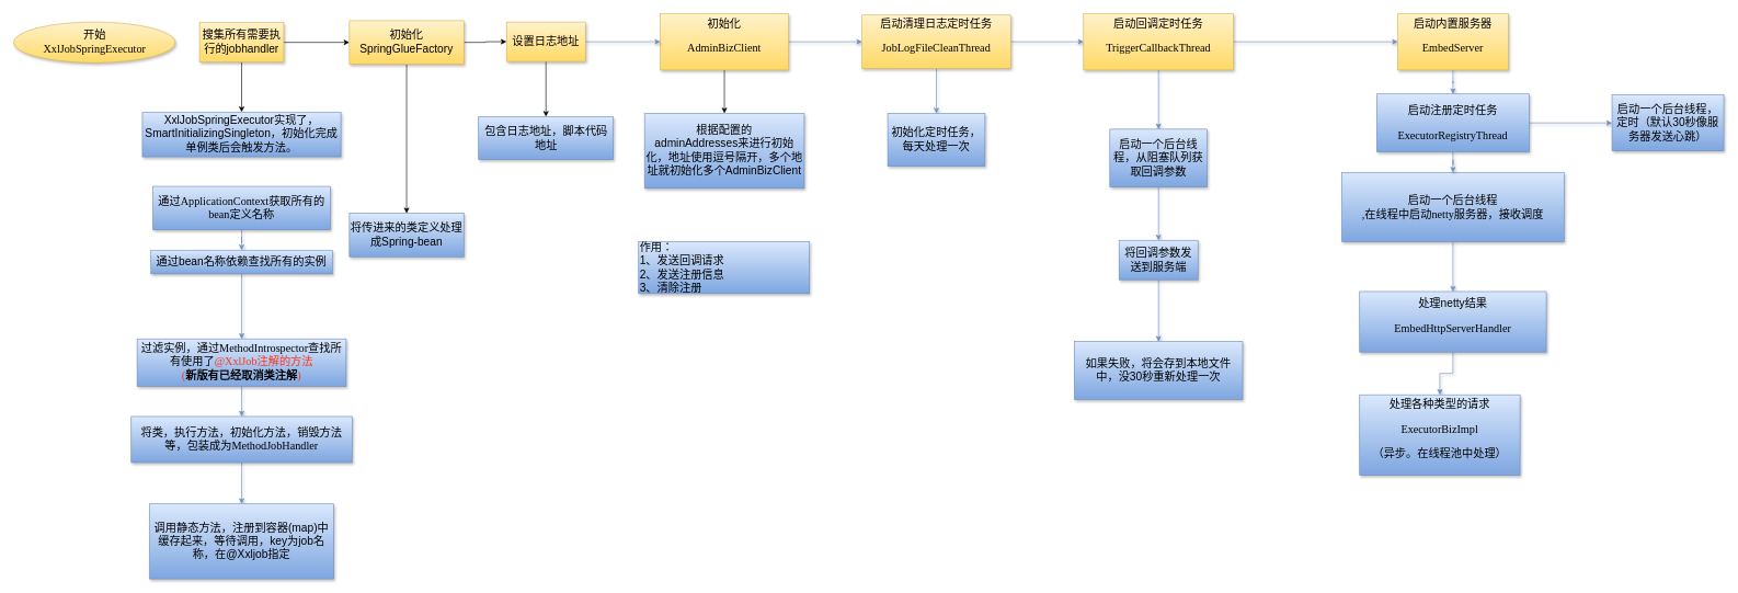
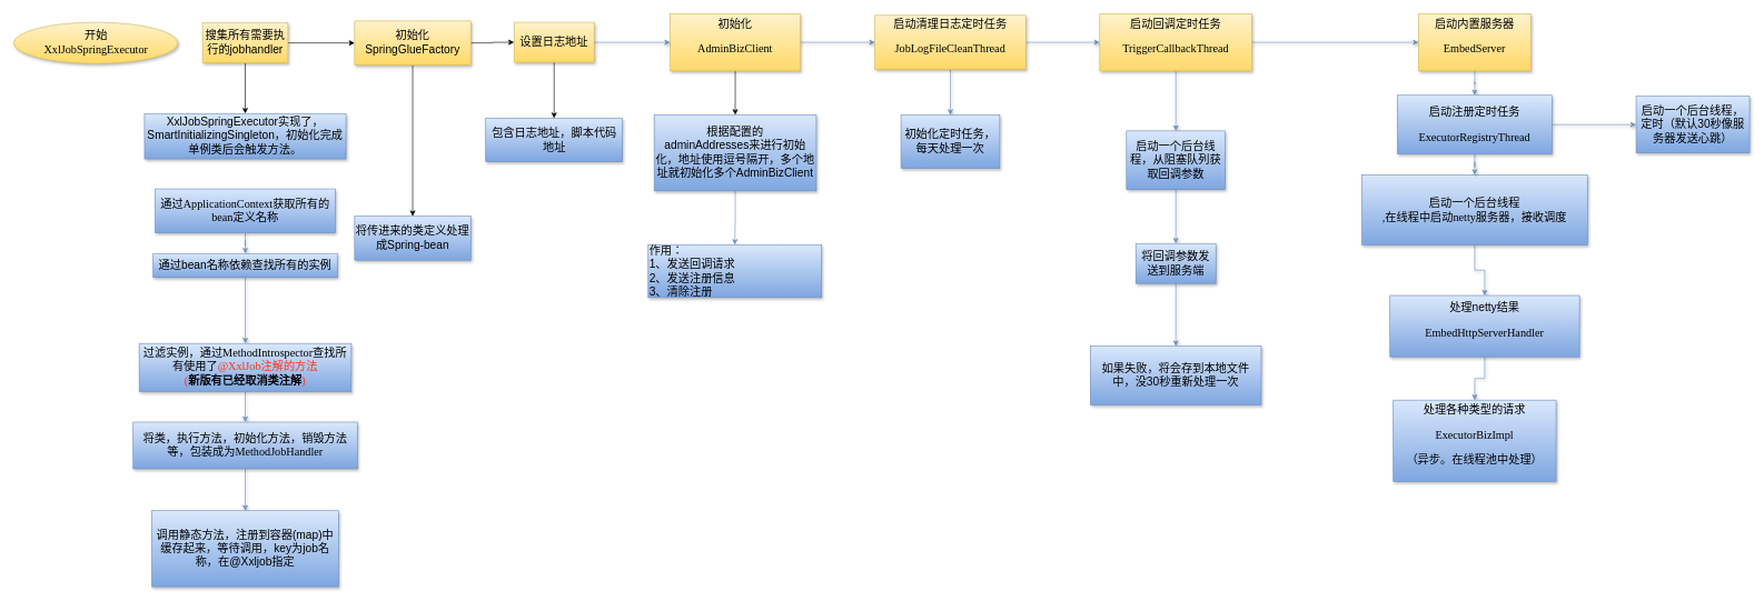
  <mxCell id="0" />
  <mxCell id="1" parent="0" />
  <mxCell id="2" value="开始&lt;br style=&quot;font-size: 17px;&quot;&gt;&lt;p class=&quot;p1&quot; style=&quot;margin: 0px; font-stretch: normal; font-size: 17px; line-height: normal; font-family: &amp;quot;.sf ns text&amp;quot;;&quot;&gt;XxlJobSpringExecutor&lt;/p&gt;" style="verticalLabelPosition=middle;verticalAlign=middle;html=1;shape=mxgraph.flowchart.on-page_reference;labelPosition=center;align=center;fontSize=17;fillColor=#fff2cc;strokeColor=#d6b656;labelBackgroundColor=none;shadow=1;sketch=0;gradientColor=#ffd966;" parent="1" vertex="1"><mxGeometry x="20" y="33" width="246" height="62" as="geometry" /></mxCell>
  <mxCell id="3" value="" style="edgeStyle=orthogonalEdgeStyle;rounded=0;orthogonalLoop=1;jettySize=auto;html=1;" parent="1" source="5" target="47" edge="1"><mxGeometry relative="1" as="geometry" /></mxCell>
  <mxCell id="4" value="" style="edgeStyle=orthogonalEdgeStyle;rounded=0;orthogonalLoop=1;jettySize=auto;html=1;" parent="1" source="5" target="51" edge="1"><mxGeometry relative="1" as="geometry" /></mxCell>
  <mxCell id="5" value="搜集所有需要执行的jobhandler" style="whiteSpace=wrap;html=1;fontSize=17;fillColor=#fff2cc;strokeColor=#d6b656;labelBackgroundColor=none;shadow=1;sketch=0;gradientColor=#ffd966;" parent="1" vertex="1"><mxGeometry x="303" y="34" width="128" height="60" as="geometry" /></mxCell>
  <mxCell id="6" value="" style="edgeStyle=orthogonalEdgeStyle;rounded=0;orthogonalLoop=1;jettySize=auto;html=1;fontSize=17;fillColor=#dae8fc;strokeColor=#6c8ebf;labelBackgroundColor=none;shadow=1;sketch=0;" parent="1" source="7" target="9" edge="1"><mxGeometry relative="1" as="geometry" /></mxCell>
  <mxCell id="7" value="通过&lt;span style=&quot;font-family: menlo; font-size: 17px;&quot;&gt;ApplicationContext获取所有的bean定义名称&lt;/span&gt;" style="whiteSpace=wrap;html=1;fontSize=17;fillColor=#dae8fc;strokeColor=#6c8ebf;labelBackgroundColor=none;shadow=1;sketch=0;gradientColor=#7ea6e0;" parent="1" vertex="1"><mxGeometry x="232" y="283" width="270" height="66" as="geometry" /></mxCell>
  <mxCell id="8" value="" style="edgeStyle=orthogonalEdgeStyle;rounded=0;orthogonalLoop=1;jettySize=auto;html=1;fontSize=17;fillColor=#dae8fc;strokeColor=#6c8ebf;labelBackgroundColor=none;shadow=1;sketch=0;" parent="1" source="9" target="43" edge="1"><mxGeometry relative="1" as="geometry" /></mxCell>
  <mxCell id="9" value="通过bean名称依赖查找所有的实例" style="whiteSpace=wrap;html=1;fontSize=17;fillColor=#dae8fc;strokeColor=#6c8ebf;labelBackgroundColor=none;shadow=1;sketch=0;gradientColor=#7ea6e0;" parent="1" vertex="1"><mxGeometry x="229" y="380" width="276" height="36" as="geometry" /></mxCell>
  <mxCell id="10" value="" style="edgeStyle=orthogonalEdgeStyle;rounded=0;orthogonalLoop=1;jettySize=auto;html=1;fontSize=17;fillColor=#dae8fc;strokeColor=#6c8ebf;labelBackgroundColor=none;shadow=1;sketch=0;" parent="1" source="43" target="12" edge="1"><mxGeometry relative="1" as="geometry" /></mxCell>
  <mxCell id="11" value="" style="edgeStyle=orthogonalEdgeStyle;rounded=0;orthogonalLoop=1;jettySize=auto;html=1;fontSize=17;fillColor=#dae8fc;strokeColor=#6c8ebf;labelBackgroundColor=none;shadow=1;sketch=0;" parent="1" source="12" target="13" edge="1"><mxGeometry relative="1" as="geometry" /></mxCell>
  <mxCell id="12" value="将类，执行方法，初始化方法，销毁方法等，包装成为&lt;span style=&quot;font-family: menlo; font-size: 17px;&quot;&gt;MethodJobHandler&lt;/span&gt;" style="whiteSpace=wrap;html=1;fontSize=17;fillColor=#dae8fc;strokeColor=#6c8ebf;labelBackgroundColor=none;shadow=1;sketch=0;gradientColor=#7ea6e0;" parent="1" vertex="1"><mxGeometry x="199" y="633" width="336" height="70" as="geometry" /></mxCell>
  <mxCell id="13" value="调用静态方法，注册到容器(map)中缓存起来，等待调用，key为job名称，在@Xxljob指定" style="whiteSpace=wrap;html=1;fontSize=17;fillColor=#dae8fc;strokeColor=#6c8ebf;labelBackgroundColor=none;shadow=1;sketch=0;gradientColor=#7ea6e0;" parent="1" vertex="1"><mxGeometry x="227" y="766" width="280" height="114" as="geometry" /></mxCell>
  <mxCell id="14" value="" style="edgeStyle=orthogonalEdgeStyle;rounded=0;orthogonalLoop=1;jettySize=auto;html=1;fontSize=17;fillColor=#dae8fc;strokeColor=#6c8ebf;labelBackgroundColor=none;shadow=1;sketch=0;" parent="1" source="16" target="19" edge="1"><mxGeometry relative="1" as="geometry" /></mxCell>
  <mxCell id="15" value="" style="edgeStyle=orthogonalEdgeStyle;rounded=0;orthogonalLoop=1;jettySize=auto;html=1;" parent="1" source="16" target="45" edge="1"><mxGeometry relative="1" as="geometry" /></mxCell>
  <mxCell id="16" value="初始化&lt;br style=&quot;font-size: 17px;&quot;&gt;&lt;pre style=&quot;font-family: menlo; font-size: 17px;&quot;&gt;AdminBizClient&lt;br style=&quot;font-size: 17px;&quot;&gt;&lt;/pre&gt;" style="whiteSpace=wrap;html=1;fontSize=17;fillColor=#fff2cc;strokeColor=#d6b656;labelBackgroundColor=none;shadow=1;sketch=0;gradientColor=#ffd966;" parent="1" vertex="1"><mxGeometry x="1004" y="20" width="195" height="86" as="geometry" /></mxCell>
  <mxCell id="17" value="" style="edgeStyle=orthogonalEdgeStyle;rounded=0;orthogonalLoop=1;jettySize=auto;html=1;fontSize=17;fillColor=#dae8fc;strokeColor=#6c8ebf;labelBackgroundColor=none;shadow=1;sketch=0;" parent="1" source="19" target="22" edge="1"><mxGeometry relative="1" as="geometry" /></mxCell>
  <mxCell id="18" value="" style="edgeStyle=orthogonalEdgeStyle;rounded=0;orthogonalLoop=1;jettySize=auto;html=1;fontSize=17;fillColor=#dae8fc;strokeColor=#6c8ebf;labelBackgroundColor=none;shadow=1;sketch=0;" parent="1" source="19" target="26" edge="1"><mxGeometry relative="1" as="geometry" /></mxCell>
  <mxCell id="19" value="启动清理日志定时任务&lt;br style=&quot;font-size: 17px&quot;&gt;&lt;pre style=&quot;font-family: &amp;#34;menlo&amp;#34; ; font-size: 17px&quot;&gt;JobLogFileCleanThread&lt;/pre&gt;" style="whiteSpace=wrap;html=1;fontSize=17;fillColor=#fff2cc;strokeColor=#d6b656;labelBackgroundColor=none;shadow=1;sketch=0;gradientColor=#ffd966;" parent="1" vertex="1"><mxGeometry x="1311" y="22.5" width="226" height="81" as="geometry" /></mxCell>
  <mxCell id="20" value="" style="edgeStyle=orthogonalEdgeStyle;rounded=0;orthogonalLoop=1;jettySize=auto;html=1;fontSize=17;fillColor=#dae8fc;strokeColor=#6c8ebf;labelBackgroundColor=none;shadow=1;sketch=0;" parent="1" source="22" target="28" edge="1"><mxGeometry relative="1" as="geometry" /></mxCell>
  <mxCell id="21" value="" style="edgeStyle=orthogonalEdgeStyle;rounded=0;orthogonalLoop=1;jettySize=auto;html=1;fontSize=17;fillColor=#dae8fc;strokeColor=#6c8ebf;labelBackgroundColor=none;shadow=1;sketch=0;" parent="1" source="22" target="33" edge="1"><mxGeometry relative="1" as="geometry" /></mxCell>
  <mxCell id="22" value="启动回调定时任务&lt;br style=&quot;font-size: 17px;&quot;&gt;&lt;pre style=&quot;font-family: menlo; font-size: 17px;&quot;&gt;TriggerCallbackThread&lt;/pre&gt;" style="whiteSpace=wrap;html=1;fontSize=17;fillColor=#fff2cc;strokeColor=#d6b656;labelBackgroundColor=none;shadow=1;sketch=0;gradientColor=#ffd966;" parent="1" vertex="1"><mxGeometry x="1648" y="20" width="228" height="86" as="geometry" /></mxCell>
  <mxCell id="23" value="" style="edgeStyle=orthogonalEdgeStyle;rounded=0;orthogonalLoop=1;jettySize=auto;html=1;fontSize=17;fillColor=#dae8fc;strokeColor=#6c8ebf;labelBackgroundColor=none;shadow=1;sketch=0;" parent="1" source="25" target="16" edge="1"><mxGeometry relative="1" as="geometry" /></mxCell>
  <mxCell id="24" value="" style="edgeStyle=orthogonalEdgeStyle;rounded=0;orthogonalLoop=1;jettySize=auto;html=1;" parent="1" source="25" target="48" edge="1"><mxGeometry relative="1" as="geometry" /></mxCell>
  <mxCell id="25" value="设置日志地址" style="whiteSpace=wrap;html=1;fontSize=17;fillColor=#fff2cc;strokeColor=#d6b656;labelBackgroundColor=none;shadow=1;sketch=0;gradientColor=#ffd966;" parent="1" vertex="1"><mxGeometry x="770" y="33" width="120" height="60" as="geometry" /></mxCell>
  <mxCell id="26" value="初始化定时任务，每天处理一次" style="whiteSpace=wrap;html=1;fontSize=17;fillColor=#dae8fc;strokeColor=#6c8ebf;labelBackgroundColor=none;shadow=1;sketch=0;gradientColor=#7ea6e0;" parent="1" vertex="1"><mxGeometry x="1350" y="172" width="148" height="80" as="geometry" /></mxCell>
  <mxCell id="27" value="" style="edgeStyle=orthogonalEdgeStyle;rounded=0;orthogonalLoop=1;jettySize=auto;html=1;fontSize=17;fillColor=#dae8fc;strokeColor=#6c8ebf;labelBackgroundColor=none;shadow=1;sketch=0;gradientColor=#7ea6e0;" parent="1" source="28" target="30" edge="1"><mxGeometry relative="1" as="geometry" /></mxCell>
  <mxCell id="28" value="启动一个后台线程，从阻塞队列获取回调参数" style="whiteSpace=wrap;html=1;fontSize=17;fillColor=#dae8fc;strokeColor=#6c8ebf;labelBackgroundColor=none;shadow=1;sketch=0;gradientColor=#7ea6e0;" parent="1" vertex="1"><mxGeometry x="1688" y="196" width="148" height="88" as="geometry" /></mxCell>
  <mxCell id="29" value="" style="edgeStyle=orthogonalEdgeStyle;rounded=0;orthogonalLoop=1;jettySize=auto;html=1;fontSize=17;fillColor=#dae8fc;strokeColor=#6c8ebf;labelBackgroundColor=none;shadow=1;sketch=0;gradientColor=#7ea6e0;" parent="1" source="30" target="31" edge="1"><mxGeometry relative="1" as="geometry" /></mxCell>
  <mxCell id="30" value="将回调参数发送到服务端" style="whiteSpace=wrap;html=1;fontSize=17;fillColor=#dae8fc;strokeColor=#6c8ebf;labelBackgroundColor=none;shadow=1;sketch=0;gradientColor=#7ea6e0;" parent="1" vertex="1"><mxGeometry x="1702" y="365" width="120" height="60" as="geometry" /></mxCell>
  <mxCell id="31" value="如果失败，将会存到本地文件中，没30秒重新处理一次" style="whiteSpace=wrap;html=1;fontSize=17;fillColor=#dae8fc;strokeColor=#6c8ebf;labelBackgroundColor=none;shadow=1;sketch=0;gradientColor=#7ea6e0;" parent="1" vertex="1"><mxGeometry x="1634" y="519" width="256" height="88" as="geometry" /></mxCell>
  <mxCell id="32" value="" style="edgeStyle=orthogonalEdgeStyle;rounded=0;orthogonalLoop=1;jettySize=auto;html=1;fontSize=17;fillColor=#dae8fc;strokeColor=#6c8ebf;labelBackgroundColor=none;shadow=1;sketch=0;" parent="1" source="33" target="40" edge="1"><mxGeometry relative="1" as="geometry" /></mxCell>
  <mxCell id="33" value="启动内置服务器&lt;br style=&quot;font-size: 17px;&quot;&gt;&lt;pre style=&quot;font-size: 17px; font-family: menlo;&quot;&gt;EmbedServer&lt;/pre&gt;" style="whiteSpace=wrap;html=1;fontSize=17;fillColor=#fff2cc;strokeColor=#d6b656;labelBackgroundColor=none;shadow=1;sketch=0;gradientColor=#ffd966;" parent="1" vertex="1"><mxGeometry x="2126" y="20" width="168" height="86" as="geometry" /></mxCell>
  <mxCell id="34" value="" style="edgeStyle=orthogonalEdgeStyle;rounded=0;orthogonalLoop=1;jettySize=auto;html=1;fontSize=17;fillColor=#dae8fc;strokeColor=#6c8ebf;labelBackgroundColor=none;shadow=1;sketch=0;gradientColor=#7ea6e0;" parent="1" source="35" target="37" edge="1"><mxGeometry relative="1" as="geometry" /></mxCell>
  <mxCell id="35" value="&lt;pre style=&quot;font-family: menlo; font-size: 17px;&quot;&gt;&lt;span style=&quot;font-family: helvetica; font-size: 17px;&quot;&gt;启动一个后台线程&lt;br style=&quot;font-size: 17px;&quot;&gt;&lt;/span&gt;,在线程中启动netty服务器，接收调度&lt;/pre&gt;" style="whiteSpace=wrap;html=1;fontSize=17;fillColor=#dae8fc;strokeColor=#6c8ebf;labelBackgroundColor=none;shadow=1;sketch=0;gradientColor=#7ea6e0;" parent="1" vertex="1"><mxGeometry x="2041" y="262" width="338" height="105" as="geometry" /></mxCell>
  <mxCell id="36" value="" style="edgeStyle=orthogonalEdgeStyle;rounded=0;orthogonalLoop=1;jettySize=auto;html=1;fontSize=17;fillColor=#dae8fc;strokeColor=#6c8ebf;labelBackgroundColor=none;shadow=1;sketch=0;gradientColor=#7ea6e0;" parent="1" source="37" target="42" edge="1"><mxGeometry relative="1" as="geometry" /></mxCell>
- <mxCell id="37" value="处理netty结果&lt;br style=&quot;font-size: 17px;&quot;&gt;&lt;pre style=&quot;font-family: menlo; font-size: 17px;&quot;&gt;&lt;span style=&quot;font-size: 17px;&quot;&gt;EmbedHttpServerHandler&lt;/span&gt;&lt;/pre&gt;" style="whiteSpace=wrap;html=1;fontSize=17;fillColor=#dae8fc;strokeColor=#6c8ebf;labelBackgroundColor=none;shadow=1;sketch=0;gradientColor=#7ea6e0;" parent="1" vertex="1"><mxGeometry x="2068" y="443" width="284" height="92" as="geometry" /></mxCell>
+ <mxCell id="37" value="处理netty结果&lt;br style=&quot;font-size: 17px;&quot;&gt;&lt;pre style=&quot;font-family: menlo; font-size: 17px;&quot;&gt;&lt;span style=&quot;font-size: 17px;&quot;&gt;EmbedHttpServerHandler&lt;/span&gt;&lt;/pre&gt;" style="whiteSpace=wrap;html=1;fontSize=17;fillColor=#dae8fc;strokeColor=#6c8ebf;labelBackgroundColor=none;shadow=1;sketch=0;gradientColor=#7ea6e0;" parent="1" vertex="1"><mxGeometry x="2083" y="443" width="284" height="92" as="geometry" /></mxCell>
  <mxCell id="38" value="" style="edgeStyle=orthogonalEdgeStyle;rounded=0;orthogonalLoop=1;jettySize=auto;html=1;fontSize=17;fillColor=#dae8fc;strokeColor=#6c8ebf;labelBackgroundColor=none;shadow=1;sketch=0;gradientColor=#7ea6e0;" parent="1" source="40" target="35" edge="1"><mxGeometry relative="1" as="geometry" /></mxCell>
  <mxCell id="39" value="" style="edgeStyle=orthogonalEdgeStyle;rounded=0;orthogonalLoop=1;jettySize=auto;html=1;fontSize=17;fillColor=#dae8fc;strokeColor=#6c8ebf;labelBackgroundColor=none;shadow=1;sketch=0;gradientColor=#7ea6e0;" parent="1" source="40" target="41" edge="1"><mxGeometry relative="1" as="geometry" /></mxCell>
  <mxCell id="40" value="&lt;pre style=&quot;font-family: menlo; font-size: 17px;&quot;&gt;启动注册定时任务&lt;/pre&gt;&lt;pre style=&quot;font-family: menlo; font-size: 17px;&quot;&gt;&lt;pre style=&quot;font-family: menlo; font-size: 17px;&quot;&gt;ExecutorRegistryThread&lt;/pre&gt;&lt;/pre&gt;" style="whiteSpace=wrap;html=1;fontSize=17;fillColor=#dae8fc;strokeColor=#6c8ebf;labelBackgroundColor=none;shadow=1;sketch=0;gradientColor=#7ea6e0;" parent="1" vertex="1"><mxGeometry x="2094" y="142.5" width="232" height="88" as="geometry" /></mxCell>
  <mxCell id="41" value="启动一个后台线程，定时（默认30秒像服务器发送心跳）" style="whiteSpace=wrap;html=1;fontSize=17;fillColor=#dae8fc;strokeColor=#6c8ebf;labelBackgroundColor=none;shadow=1;sketch=0;gradientColor=#7ea6e0;" parent="1" vertex="1"><mxGeometry x="2452" y="144" width="170" height="85" as="geometry" /></mxCell>
- <mxCell id="42" value="处理各种类型的请求&lt;br style=&quot;font-size: 17px&quot;&gt;&lt;pre style=&quot;font-family: &amp;#34;menlo&amp;#34; ; font-size: 17px&quot;&gt;ExecutorBizImpl&lt;/pre&gt;&lt;pre style=&quot;font-family: &amp;#34;menlo&amp;#34; ; font-size: 17px&quot;&gt;（异步。在线程池中处理）&lt;/pre&gt;" style="whiteSpace=wrap;html=1;fontSize=17;fillColor=#dae8fc;strokeColor=#6c8ebf;labelBackgroundColor=none;shadow=1;sketch=0;gradientColor=#7ea6e0;" parent="1" vertex="1"><mxGeometry x="2068" y="600" width="244" height="122" as="geometry" /></mxCell>
+ <mxCell id="42" value="处理各种类型的请求&lt;br style=&quot;font-size: 17px&quot;&gt;&lt;pre style=&quot;font-family: &amp;#34;menlo&amp;#34; ; font-size: 17px&quot;&gt;ExecutorBizImpl&lt;/pre&gt;&lt;pre style=&quot;font-family: &amp;#34;menlo&amp;#34; ; font-size: 17px&quot;&gt;（异步。在线程池中处理）&lt;/pre&gt;" style="whiteSpace=wrap;html=1;fontSize=17;fillColor=#dae8fc;strokeColor=#6c8ebf;labelBackgroundColor=none;shadow=1;sketch=0;gradientColor=#7ea6e0;" parent="1" vertex="1"><mxGeometry x="2088" y="600" width="244" height="122" as="geometry" /></mxCell>
  <mxCell id="43" value="过滤实例，通过&lt;span style=&quot;font-family: &amp;#34;menlo&amp;#34; ; font-size: 17px&quot;&gt;MethodIntrospector查找所有使用了&lt;font color=&quot;#ff3617&quot;&gt;@&lt;/font&gt;&lt;/span&gt;&lt;span style=&quot;font-family: &amp;#34;menlo&amp;#34; ; font-size: 17px&quot;&gt;&lt;font color=&quot;#ff3617&quot;&gt;XxlJob注解的方法&lt;br&gt;(&lt;/font&gt;&lt;/span&gt;&lt;span style=&quot;font-weight: 700 ; text-align: left&quot;&gt;新版有已经取消类注解&lt;/span&gt;&lt;span style=&quot;font-family: &amp;#34;menlo&amp;#34; ; font-size: 17px&quot;&gt;&lt;font color=&quot;#ff3617&quot;&gt;)&lt;br&gt;&lt;/font&gt;&lt;/span&gt;" style="whiteSpace=wrap;html=1;fontSize=17;fillColor=#dae8fc;strokeColor=#6c8ebf;labelBackgroundColor=none;shadow=1;sketch=0;gradientColor=#7ea6e0;" parent="1" vertex="1"><mxGeometry x="208" y="515" width="318" height="72" as="geometry" /></mxCell>
+ <mxCell id="44" value="" style="edgeStyle=orthogonalEdgeStyle;rounded=0;orthogonalLoop=1;jettySize=auto;html=1;gradientColor=#7ea6e0;fillColor=#dae8fc;strokeColor=#6c8ebf;" parent="1" source="45" target="46" edge="1"><mxGeometry relative="1" as="geometry" /></mxCell>
  <mxCell id="45" value="根据配置的&lt;br&gt;adminAddresses来进行初始化，地址使用逗号隔开，多个地址就初始化多个AdminBizClient" style="whiteSpace=wrap;html=1;shadow=1;fontSize=17;strokeColor=#6c8ebf;fillColor=#dae8fc;sketch=0;gradientColor=#7ea6e0;" parent="1" vertex="1"><mxGeometry x="980" y="172" width="243" height="114" as="geometry" /></mxCell>
  <mxCell id="46" value="作用：&lt;br&gt;1、发送回调请求&lt;br&gt;2、发送注册信息&lt;br&gt;3、清除注册" style="whiteSpace=wrap;html=1;shadow=1;fontSize=17;strokeColor=#6c8ebf;fillColor=#dae8fc;sketch=0;align=left;gradientColor=#7ea6e0;" parent="1" vertex="1"><mxGeometry x="971" y="367" width="260" height="79" as="geometry" /></mxCell>
  <mxCell id="47" value="XxlJobSpringExecutor实现了，SmartInitializingSingleton，初始化完成单例类后会触发方法。" style="whiteSpace=wrap;html=1;shadow=1;fontSize=17;strokeColor=#6c8ebf;fillColor=#dae8fc;sketch=0;gradientColor=#7ea6e0;" parent="1" vertex="1"><mxGeometry x="216" y="170" width="302" height="68" as="geometry" /></mxCell>
  <mxCell id="48" value="包含日志地址，脚本代码地址" style="whiteSpace=wrap;html=1;shadow=1;fontSize=17;strokeColor=#6c8ebf;fillColor=#dae8fc;sketch=0;gradientColor=#7ea6e0;" parent="1" vertex="1"><mxGeometry x="727.5" y="177" width="205" height="65" as="geometry" /></mxCell>
  <mxCell id="49" style="edgeStyle=orthogonalEdgeStyle;rounded=0;orthogonalLoop=1;jettySize=auto;html=1;entryX=0;entryY=0.5;entryDx=0;entryDy=0;" parent="1" source="51" target="25" edge="1"><mxGeometry relative="1" as="geometry" /></mxCell>
  <mxCell id="50" value="" style="edgeStyle=orthogonalEdgeStyle;rounded=0;orthogonalLoop=1;jettySize=auto;html=1;" parent="1" source="51" target="52" edge="1"><mxGeometry relative="1" as="geometry" /></mxCell>
  <mxCell id="51" value="初始化&lt;br&gt;SpringGlueFactory&lt;br&gt;" style="whiteSpace=wrap;html=1;fontSize=17;fillColor=#fff2cc;strokeColor=#d6b656;labelBackgroundColor=none;shadow=1;sketch=0;gradientColor=#ffd966;" parent="1" vertex="1"><mxGeometry x="531" y="31" width="174" height="66" as="geometry" /></mxCell>
  <mxCell id="52" value="将传进来的类定义处理成Spring-bean" style="whiteSpace=wrap;html=1;fontSize=17;fillColor=#dae8fc;strokeColor=#6c8ebf;labelBackgroundColor=none;shadow=1;sketch=0;gradientColor=#7ea6e0;" parent="1" vertex="1"><mxGeometry x="531" y="324" width="174" height="66" as="geometry" /></mxCell>
